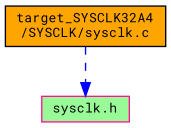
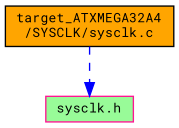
  digraph {
    fontname="Roboto Mono"
    node [fontname="Roboto Mono" fontsize=10 shape=record style=filled]
-   n1 [color=black fillcolor=orange fontcolor=black height=0.2 label="target_SYSCLK32A4\l/SYSCLK/sysclk.c" width=0.4]
+   n1 [color=black fillcolor=orange fontcolor=black height=0.2 label="target_ATXMEGA32A4\l/SYSCLK/sysclk.c" width=0.4]
    n2 [color=deeppink fillcolor=palegreen height=0.2 label="sysclk.h" width=0.4]
    n1 -> n2 [color=blue fontname="Roboto Mono" fontsize=10 labelfontname=Helvetica labelfontsize=10 style=dashed]
  }
